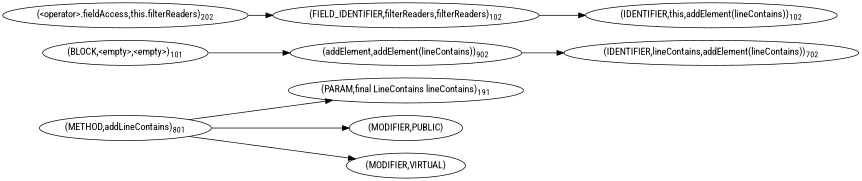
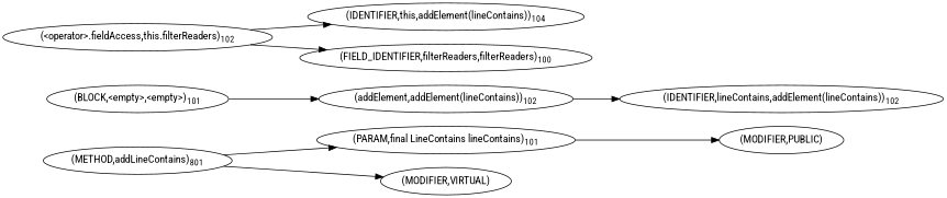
  digraph {
    fontname="Roboto Condensed"
    rankdir=LR
    node [fontname="Roboto Condensed"]
    edge [fontname="Roboto Condensed"]
    n1 [label=<(METHOD,addLineContains)<SUB>801</SUB>>]
-   n2 [label=<(PARAM,final LineContains lineContains)<SUB>191</SUB>>]
+   n2 [label=<(PARAM,final LineContains lineContains)<SUB>101</SUB>>]
    n3 [label=<(MODIFIER,PUBLIC)>]
    n4 [label=<(MODIFIER,VIRTUAL)>]
    n5 [label=<(BLOCK,&lt;empty&gt;,&lt;empty&gt;)<SUB>101</SUB>>]
-   n6 [label=<(addElement,addElement(lineContains))<SUB>902</SUB>>]
-   n7 [label=<(IDENTIFIER,lineContains,addElement(lineContains))<SUB>702</SUB>>]
-   n8 [label=<(&lt;operator&gt;.fieldAccess,this.filterReaders)<SUB>202</SUB>>]
-   n9 [label=<(IDENTIFIER,this,addElement(lineContains))<SUB>102</SUB>>]
-   n10 [label=<(FIELD_IDENTIFIER,filterReaders,filterReaders)<SUB>102</SUB>>]
+   n6 [label=<(addElement,addElement(lineContains))<SUB>102</SUB>>]
+   n7 [label=<(IDENTIFIER,lineContains,addElement(lineContains))<SUB>102</SUB>>]
+   n8 [label=<(&lt;operator&gt;.fieldAccess,this.filterReaders)<SUB>102</SUB>>]
+   n9 [label=<(IDENTIFIER,this,addElement(lineContains))<SUB>104</SUB>>]
+   n10 [label=<(FIELD_IDENTIFIER,filterReaders,filterReaders)<SUB>100</SUB>>]
    n1 -> n2
-   n1 -> n3
+   n2 -> n3
    n1 -> n4
    n5 -> n6
    n6 -> n7
-   n10 -> n9
+   n8 -> n9
    n8 -> n10
  }
